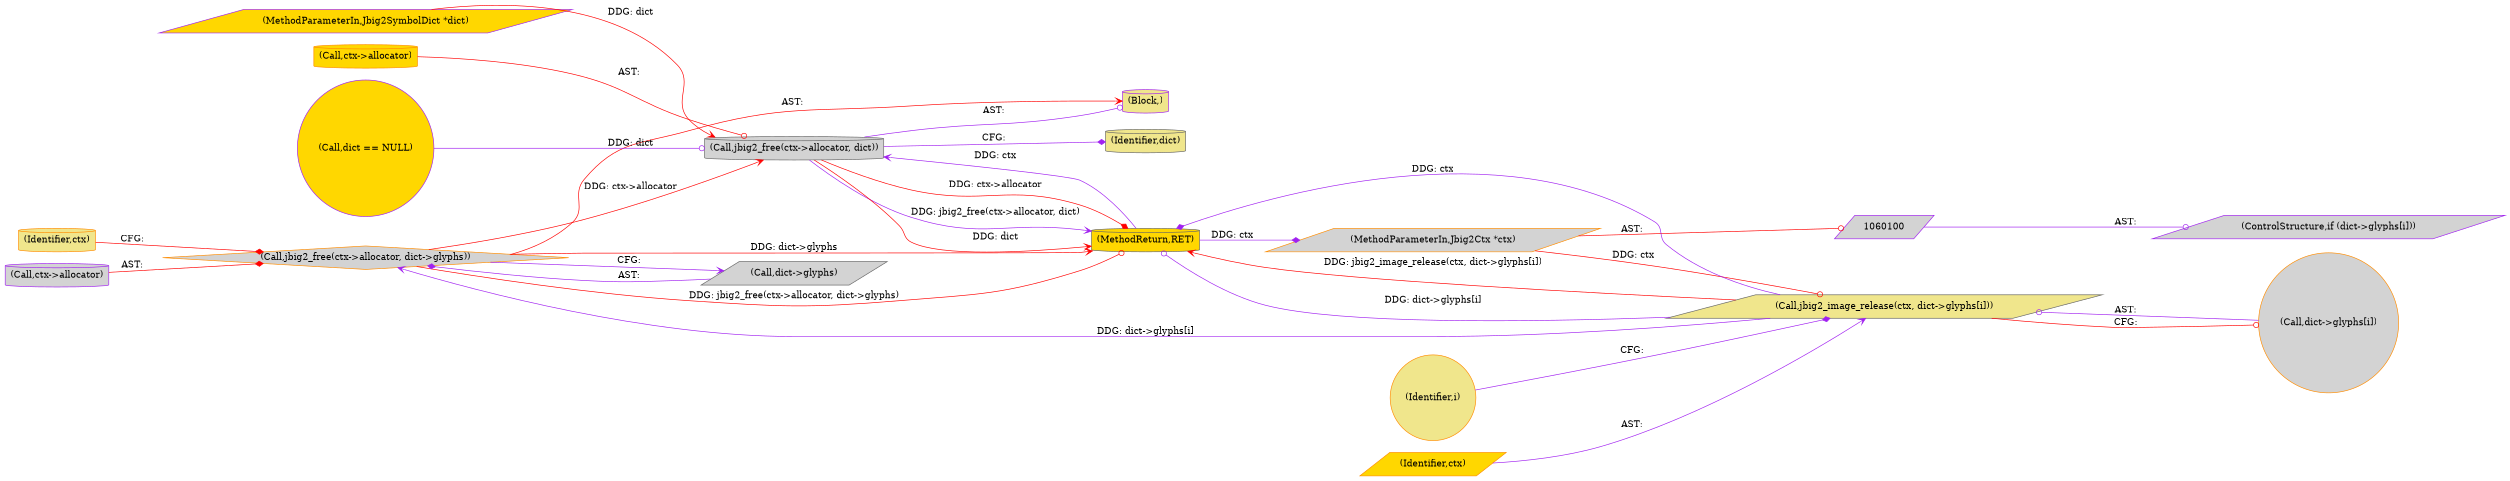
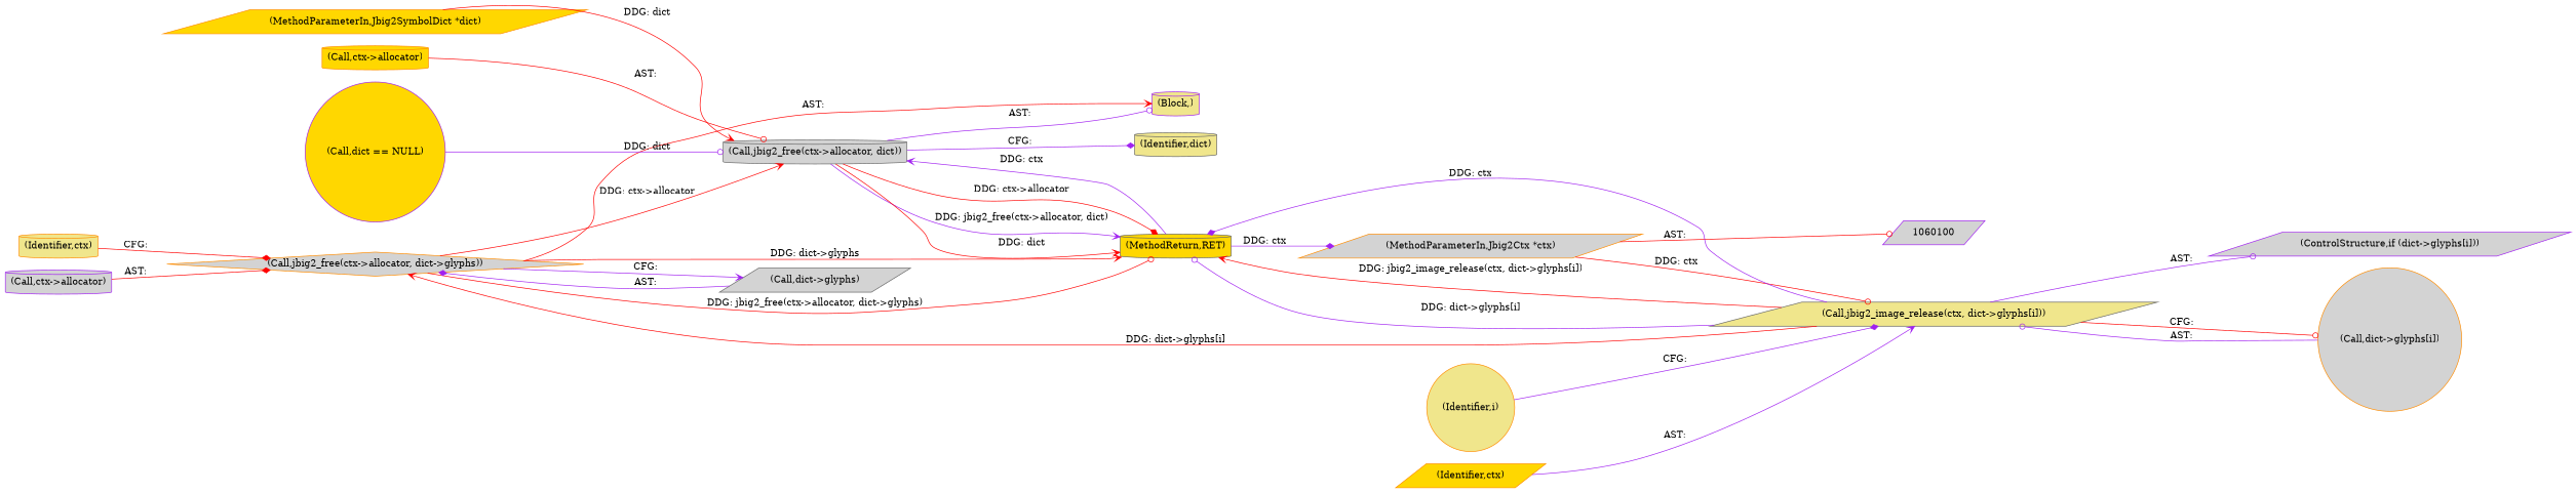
  digraph {
    rankdir=LR
    node [color=darkorange fillcolor=lightgrey shape=cylinder style=filled]
    edge [arrowhead=vee color=red]
    n1 [label="(Call,jbig2_free(ctx->allocator, dict->glyphs))" shape=diamond]
    n2 [color=gray40 label="(Call,jbig2_free(ctx->allocator, dict))"]
    n3 [color=purple fillcolor=khaki label="(Block,)"]
    n4 [color=gray40 fillcolor=gold label="(MethodReturn,RET)"]
    n5 [color=gray40 label="(Call,dict->glyphs)" shape=parallelogram]
    n6 [color=gray40 fillcolor=khaki label="(Identifier,dict)"]
    n7 [label="(MethodParameterIn,Jbig2Ctx *ctx)" shape=parallelogram]
    n8 [color=gray40 fillcolor=khaki label="(Call,jbig2_image_release(ctx, dict->glyphs[i]))" shape=parallelogram]
    n9 [color=purple label="(ControlStructure,if (dict->glyphs[i]))" shape=parallelogram]
    n10 [label="(Call,dict->glyphs[i])" shape=circle]
    n11 [color=purple label=1060100 shape=parallelogram]
-   n12 [color=purple fillcolor=gold label="(MethodParameterIn,Jbig2SymbolDict *dict)" shape=parallelogram]
+   n12 [fillcolor=gold label="(MethodParameterIn,Jbig2SymbolDict *dict)" shape=parallelogram]
    n13 [fillcolor=khaki label="(Identifier,ctx)"]
    n14 [color=purple label="(Call,ctx->allocator)"]
    n15 [fillcolor=gold label="(Identifier,ctx)" shape=parallelogram]
    n16 [fillcolor=khaki label="(Identifier,i)" shape=circle]
    n17 [fillcolor=gold label="(Call,ctx->allocator)"]
    n18 [color=purple fillcolor=gold label="(Call,dict == NULL)" shape=circle]
    n1 -> n2 [label="DDG: ctx->allocator"]
    n1 -> n3 [label="AST: "]
    n1 -> n4 [arrowhead=odot label="DDG: jbig2_free(ctx->allocator, dict->glyphs)"]
    n1 -> n4 [label="DDG: dict->glyphs"]
    n1 -> n5 [color=purple label="CFG: "]
    n2 -> n3 [arrowhead=odot color=purple label="AST: "]
    n2 -> n4 [arrowhead=diamond label="DDG: ctx->allocator"]
    n2 -> n4 [color=purple label="DDG: jbig2_free(ctx->allocator, dict)"]
    n2 -> n4 [label="DDG: dict"]
    n2 -> n6 [arrowhead=diamond color=purple label="CFG: "]
    n4 -> n2 [color=purple label="DDG: ctx"]
    n4 -> n7 [arrowhead=diamond color=purple label="DDG: ctx"]
    n5 -> n1 [arrowhead=diamond color=purple label="AST: "]
    n7 -> n8 [arrowhead=odot label="DDG: ctx"]
    n7 -> n11 [arrowhead=odot label="AST: "]
-   n8 -> n1 [color=purple label="DDG: dict->glyphs[i]"]
+   n8 -> n1 [label="DDG: dict->glyphs[i]"]
    n8 -> n4 [label="DDG: jbig2_image_release(ctx, dict->glyphs[i])"]
    n8 -> n4 [arrowhead=odot color=purple label="DDG: dict->glyphs[i]"]
    n8 -> n4 [arrowhead=diamond color=purple label="DDG: ctx"]
-   n11 -> n9 [arrowhead=odot color=purple label="AST: "]
+   n8 -> n9 [arrowhead=odot color=purple label="AST: "]
    n8 -> n10 [arrowhead=odot label="CFG: "]
    n10 -> n8 [arrowhead=odot color=purple label="AST: "]
    n12 -> n2 [label="DDG: dict"]
    n13 -> n1 [arrowhead=diamond label="CFG: "]
    n14 -> n1 [arrowhead=diamond label="AST: "]
    n15 -> n8 [color=purple label="AST: "]
    n16 -> n8 [arrowhead=diamond color=purple label="CFG: "]
    n17 -> n2 [arrowhead=odot label="AST: "]
    n18 -> n2 [arrowhead=odot color=purple label="DDG: dict"]
  }
